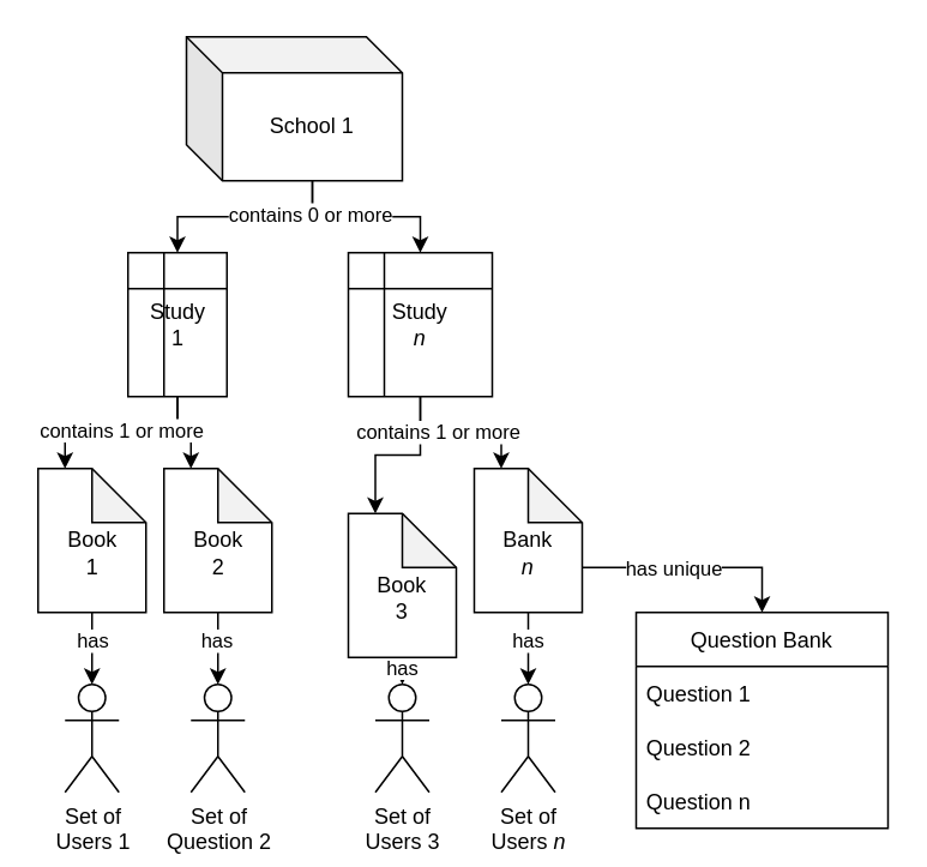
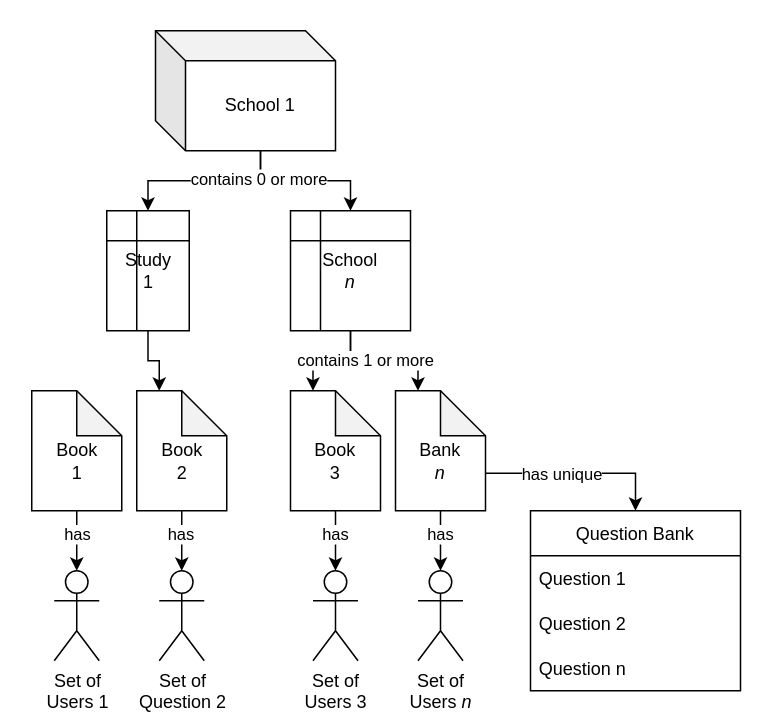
  <mxCell id="0" />
  <mxCell id="1" parent="0" />
  <mxCell id="2" style="edgeStyle=orthogonalEdgeStyle;rounded=0;orthogonalLoop=1;jettySize=auto;html=1;exitX=0;exitY=0;exitDx=70;exitDy=80;exitPerimeter=0;entryX=0.5;entryY=0;entryDx=0;entryDy=0;" edge="1" parent="1" source="5" target="9"><mxGeometry relative="1" as="geometry" /></mxCell>
  <mxCell id="3" style="edgeStyle=orthogonalEdgeStyle;rounded=0;orthogonalLoop=1;jettySize=auto;html=1;exitX=0;exitY=0;exitDx=70;exitDy=80;exitPerimeter=0;entryX=0.5;entryY=0;entryDx=0;entryDy=0;" edge="1" parent="1" source="5" target="13"><mxGeometry relative="1" as="geometry" /></mxCell>
  <mxCell id="4" value="contains 0 or more" style="edgeLabel;html=1;align=center;verticalAlign=middle;resizable=0;points=[];" vertex="1" connectable="0" parent="3"><mxGeometry x="-0.413" relative="1" as="geometry"><mxPoint x="-11" y="-2" as="offset" /></mxGeometry></mxCell>
  <mxCell id="5" value="School 1" style="shape=cube;whiteSpace=wrap;html=1;boundedLbl=1;backgroundOutline=1;darkOpacity=0.05;darkOpacity2=0.1;" vertex="1" parent="1"><mxGeometry x="103" y="20" width="120" height="80" as="geometry" /></mxCell>
  <mxCell id="6" style="edgeStyle=orthogonalEdgeStyle;rounded=0;orthogonalLoop=1;jettySize=auto;html=1;exitX=0.5;exitY=1;exitDx=0;exitDy=0;entryX=0;entryY=0;entryDx=15;entryDy=0;entryPerimeter=0;" edge="1" parent="1" source="9" target="27"><mxGeometry relative="1" as="geometry" /></mxCell>
- <mxCell id="7" style="edgeStyle=orthogonalEdgeStyle;rounded=0;orthogonalLoop=1;jettySize=auto;html=1;exitX=0.5;exitY=1;exitDx=0;exitDy=0;entryX=0;entryY=0;entryDx=15;entryDy=0;entryPerimeter=0;" edge="1" parent="1" source="9" target="24"><mxGeometry relative="1" as="geometry" /></mxCell>
- <mxCell id="8" value="contains 1 or more" style="edgeLabel;html=1;align=center;verticalAlign=middle;resizable=0;points=[];" vertex="1" connectable="0" parent="7"><mxGeometry x="0.042" y="1" relative="1" as="geometry"><mxPoint x="1" y="-3" as="offset" /></mxGeometry></mxCell>
  <mxCell id="9" value="Study&lt;br&gt;1" style="shape=internalStorage;whiteSpace=wrap;html=1;backgroundOutline=1;" vertex="1" parent="1"><mxGeometry x="70.5" y="140" width="55" height="80" as="geometry" /></mxCell>
  <mxCell id="10" style="edgeStyle=orthogonalEdgeStyle;rounded=0;orthogonalLoop=1;jettySize=auto;html=1;exitX=0.5;exitY=1;exitDx=0;exitDy=0;entryX=0;entryY=0;entryDx=15;entryDy=0;entryPerimeter=0;" edge="1" parent="1" source="13" target="16"><mxGeometry relative="1" as="geometry" /></mxCell>
  <mxCell id="11" style="edgeStyle=orthogonalEdgeStyle;rounded=0;orthogonalLoop=1;jettySize=auto;html=1;exitX=0.5;exitY=1;exitDx=0;exitDy=0;entryX=0;entryY=0;entryDx=15;entryDy=0;entryPerimeter=0;" edge="1" parent="1" source="13" target="21"><mxGeometry relative="1" as="geometry" /></mxCell>
  <mxCell id="12" value="contains 1 or more" style="edgeLabel;html=1;align=center;verticalAlign=middle;resizable=0;points=[];" vertex="1" connectable="0" parent="11"><mxGeometry x="-0.309" y="-3" relative="1" as="geometry"><mxPoint y="-4" as="offset" /></mxGeometry></mxCell>
- <mxCell id="13" value="Study&lt;br&gt;&lt;i&gt;n&lt;/i&gt;" style="shape=internalStorage;whiteSpace=wrap;html=1;backgroundOutline=1;" vertex="1" parent="1"><mxGeometry x="193" y="140" width="80" height="80" as="geometry" /></mxCell>
+ <mxCell id="13" value="School&lt;br&gt;&lt;i&gt;n&lt;/i&gt;" style="shape=internalStorage;whiteSpace=wrap;html=1;backgroundOutline=1;" vertex="1" parent="1"><mxGeometry x="193" y="140" width="80" height="80" as="geometry" /></mxCell>
  <mxCell id="14" style="edgeStyle=orthogonalEdgeStyle;rounded=0;orthogonalLoop=1;jettySize=auto;html=1;exitX=0.5;exitY=1;exitDx=0;exitDy=0;exitPerimeter=0;entryX=0.5;entryY=0;entryDx=0;entryDy=0;entryPerimeter=0;" edge="1" parent="1" source="16" target="30"><mxGeometry relative="1" as="geometry" /></mxCell>
  <mxCell id="15" value="has" style="edgeLabel;html=1;align=center;verticalAlign=middle;resizable=0;points=[];" vertex="1" connectable="0" parent="14"><mxGeometry x="-0.181" y="-1" relative="1" as="geometry"><mxPoint y="-1" as="offset" /></mxGeometry></mxCell>
- <mxCell id="16" value="Book&lt;br&gt;3" style="shape=note;whiteSpace=wrap;html=1;backgroundOutline=1;darkOpacity=0.05;spacingTop=14;" vertex="1" parent="1"><mxGeometry x="193" y="285" width="60" height="80" as="geometry" /></mxCell>
+ <mxCell id="16" value="Book&lt;br&gt;3" style="shape=note;whiteSpace=wrap;html=1;backgroundOutline=1;darkOpacity=0.05;spacingTop=14;" vertex="1" parent="1"><mxGeometry x="193" y="260" width="60" height="80" as="geometry" /></mxCell>
  <mxCell id="17" style="edgeStyle=orthogonalEdgeStyle;rounded=0;orthogonalLoop=1;jettySize=auto;html=1;exitX=0.5;exitY=1;exitDx=0;exitDy=0;exitPerimeter=0;entryX=0.5;entryY=0;entryDx=0;entryDy=0;entryPerimeter=0;" edge="1" parent="1" source="21" target="31"><mxGeometry relative="1" as="geometry" /></mxCell>
  <mxCell id="18" value="has" style="edgeLabel;html=1;align=center;verticalAlign=middle;resizable=0;points=[];" vertex="1" connectable="0" parent="17"><mxGeometry x="-0.353" y="-2" relative="1" as="geometry"><mxPoint x="1" y="2" as="offset" /></mxGeometry></mxCell>
  <mxCell id="19" style="edgeStyle=orthogonalEdgeStyle;rounded=0;orthogonalLoop=1;jettySize=auto;html=1;exitX=0;exitY=0;exitDx=60;exitDy=55;exitPerimeter=0;entryX=0.5;entryY=0;entryDx=0;entryDy=0;" edge="1" parent="1" source="21" target="32"><mxGeometry relative="1" as="geometry" /></mxCell>
  <mxCell id="20" value="has unique" style="edgeLabel;html=1;align=center;verticalAlign=middle;resizable=0;points=[];" vertex="1" connectable="0" parent="19"><mxGeometry x="-0.271" y="-1" relative="1" as="geometry"><mxPoint x="4" y="-1" as="offset" /></mxGeometry></mxCell>
  <mxCell id="21" value="Bank&lt;br&gt;&lt;i&gt;n&lt;/i&gt;" style="shape=note;whiteSpace=wrap;html=1;backgroundOutline=1;darkOpacity=0.05;spacingTop=14;" vertex="1" parent="1"><mxGeometry x="263" y="260" width="60" height="80" as="geometry" /></mxCell>
  <mxCell id="22" style="edgeStyle=orthogonalEdgeStyle;rounded=0;orthogonalLoop=1;jettySize=auto;html=1;exitX=0.5;exitY=1;exitDx=0;exitDy=0;exitPerimeter=0;entryX=0.5;entryY=0;entryDx=0;entryDy=0;entryPerimeter=0;" edge="1" parent="1" source="24" target="28"><mxGeometry relative="1" as="geometry" /></mxCell>
  <mxCell id="23" value="has" style="edgeLabel;html=1;align=center;verticalAlign=middle;resizable=0;points=[];" vertex="1" connectable="0" parent="22"><mxGeometry x="-0.215" y="1" relative="1" as="geometry"><mxPoint x="-1" y="-1" as="offset" /></mxGeometry></mxCell>
  <mxCell id="24" value="Book&lt;br&gt;1" style="shape=note;whiteSpace=wrap;html=1;backgroundOutline=1;darkOpacity=0.05;spacingTop=14;" vertex="1" parent="1"><mxGeometry x="20.5" y="260" width="60" height="80" as="geometry" /></mxCell>
  <mxCell id="25" style="edgeStyle=orthogonalEdgeStyle;rounded=0;orthogonalLoop=1;jettySize=auto;html=1;exitX=0.5;exitY=1;exitDx=0;exitDy=0;exitPerimeter=0;entryX=0.5;entryY=0;entryDx=0;entryDy=0;entryPerimeter=0;" edge="1" parent="1" source="27" target="29"><mxGeometry relative="1" as="geometry" /></mxCell>
  <mxCell id="26" value="has" style="edgeLabel;html=1;align=center;verticalAlign=middle;resizable=0;points=[];" vertex="1" connectable="0" parent="25"><mxGeometry x="-0.319" y="-2" relative="1" as="geometry"><mxPoint x="1" y="1" as="offset" /></mxGeometry></mxCell>
  <mxCell id="27" value="Book&lt;br&gt;2" style="shape=note;whiteSpace=wrap;html=1;backgroundOutline=1;darkOpacity=0.05;spacingTop=14;" vertex="1" parent="1"><mxGeometry x="90.5" y="260" width="60" height="80" as="geometry" /></mxCell>
  <mxCell id="28" value="Set of &lt;br&gt;Users 1" style="shape=umlActor;verticalLabelPosition=bottom;verticalAlign=top;html=1;outlineConnect=0;" vertex="1" parent="1"><mxGeometry x="35.5" y="380" width="30" height="60" as="geometry" /></mxCell>
  <mxCell id="29" value="Set of&lt;br&gt;Question 2" style="shape=umlActor;verticalLabelPosition=bottom;verticalAlign=top;html=1;outlineConnect=0;" vertex="1" parent="1"><mxGeometry x="105.5" y="380" width="30" height="60" as="geometry" /></mxCell>
  <mxCell id="30" value="Set of&lt;br&gt;Users 3" style="shape=umlActor;verticalLabelPosition=bottom;verticalAlign=top;html=1;outlineConnect=0;" vertex="1" parent="1"><mxGeometry x="208" y="380" width="30" height="60" as="geometry" /></mxCell>
  <mxCell id="31" value="Set of&lt;br&gt;Users &lt;i&gt;n&lt;/i&gt;" style="shape=umlActor;verticalLabelPosition=bottom;verticalAlign=top;html=1;outlineConnect=0;" vertex="1" parent="1"><mxGeometry x="278" y="380" width="30" height="60" as="geometry" /></mxCell>
  <mxCell id="32" value="Question Bank" style="swimlane;fontStyle=0;childLayout=stackLayout;horizontal=1;startSize=30;horizontalStack=0;resizeParent=1;resizeParentMax=0;resizeLast=0;collapsible=1;marginBottom=0;" vertex="1" parent="1"><mxGeometry x="353" y="340" width="140" height="120" as="geometry" /></mxCell>
  <mxCell id="33" value="Question 1" style="text;strokeColor=none;fillColor=none;align=left;verticalAlign=middle;spacingLeft=4;spacingRight=4;overflow=hidden;points=[[0,0.5],[1,0.5]];portConstraint=eastwest;rotatable=0;" vertex="1" parent="32"><mxGeometry y="30" width="140" height="30" as="geometry" /></mxCell>
  <mxCell id="34" value="Question 2" style="text;strokeColor=none;fillColor=none;align=left;verticalAlign=middle;spacingLeft=4;spacingRight=4;overflow=hidden;points=[[0,0.5],[1,0.5]];portConstraint=eastwest;rotatable=0;" vertex="1" parent="32"><mxGeometry y="60" width="140" height="30" as="geometry" /></mxCell>
  <mxCell id="35" value="Question n" style="text;strokeColor=none;fillColor=none;align=left;verticalAlign=middle;spacingLeft=4;spacingRight=4;overflow=hidden;points=[[0,0.5],[1,0.5]];portConstraint=eastwest;rotatable=0;" vertex="1" parent="32"><mxGeometry y="90" width="140" height="30" as="geometry" /></mxCell>
